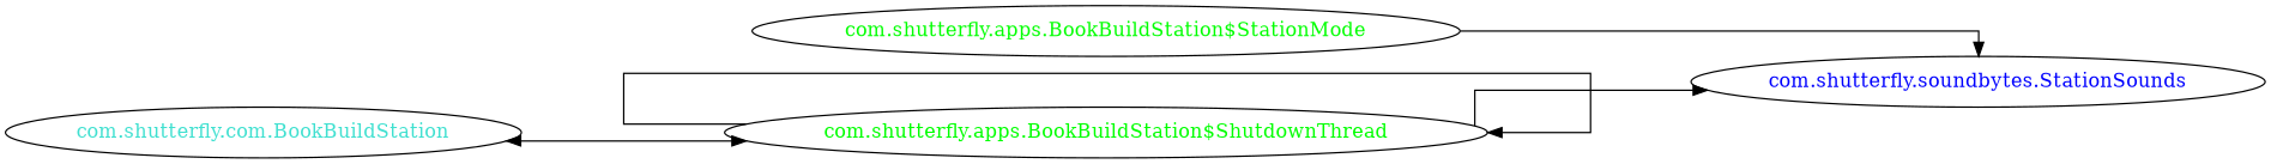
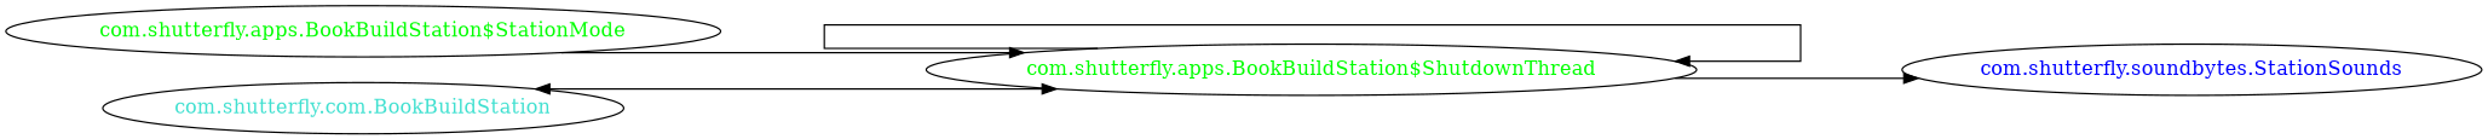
  digraph {
    concentrate=true
    rankdir=LR
    ranksep=2.0
    splines=ortho
    node [fontcolor=green]
    "com.shutterfly.apps.BookBuildStation$ShutdownThread"
    "com.shutterfly.soundbytes.StationSounds" [fontcolor=blue]
    "com.shutterfly.apps.BookBuildStation$StationMode"
    n4 [fontcolor=turquoise label="com.shutterfly.com.BookBuildStation"]
    "com.shutterfly.apps.BookBuildStation$ShutdownThread" -> "com.shutterfly.apps.BookBuildStation$ShutdownThread"
    "com.shutterfly.apps.BookBuildStation$ShutdownThread" -> "com.shutterfly.soundbytes.StationSounds"
-   "com.shutterfly.apps.BookBuildStation$StationMode" -> "com.shutterfly.soundbytes.StationSounds"
+   "com.shutterfly.apps.BookBuildStation$StationMode" -> "com.shutterfly.apps.BookBuildStation$ShutdownThread"
    n4 -> "com.shutterfly.apps.BookBuildStation$ShutdownThread" [dir=both]
  }
